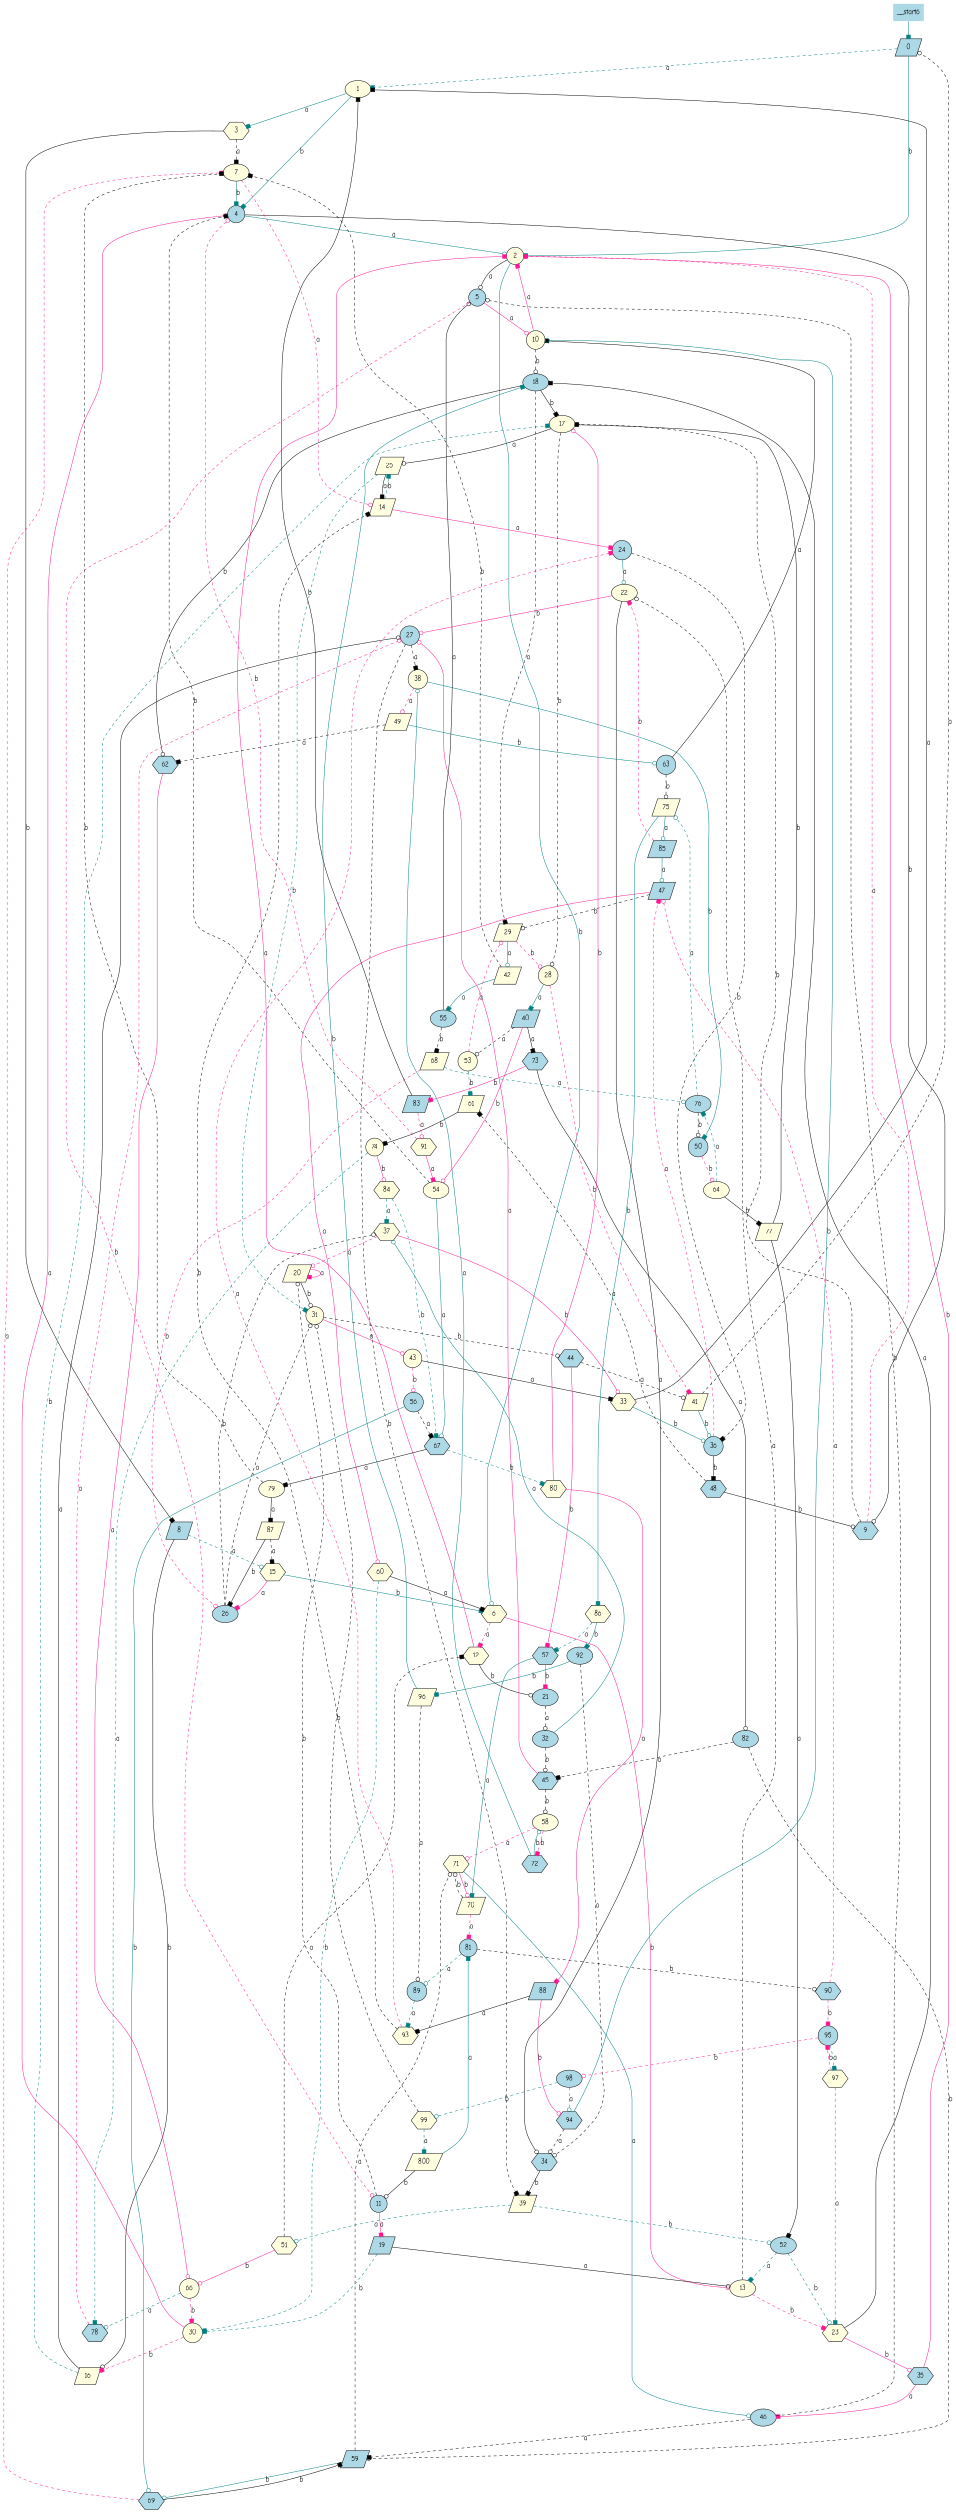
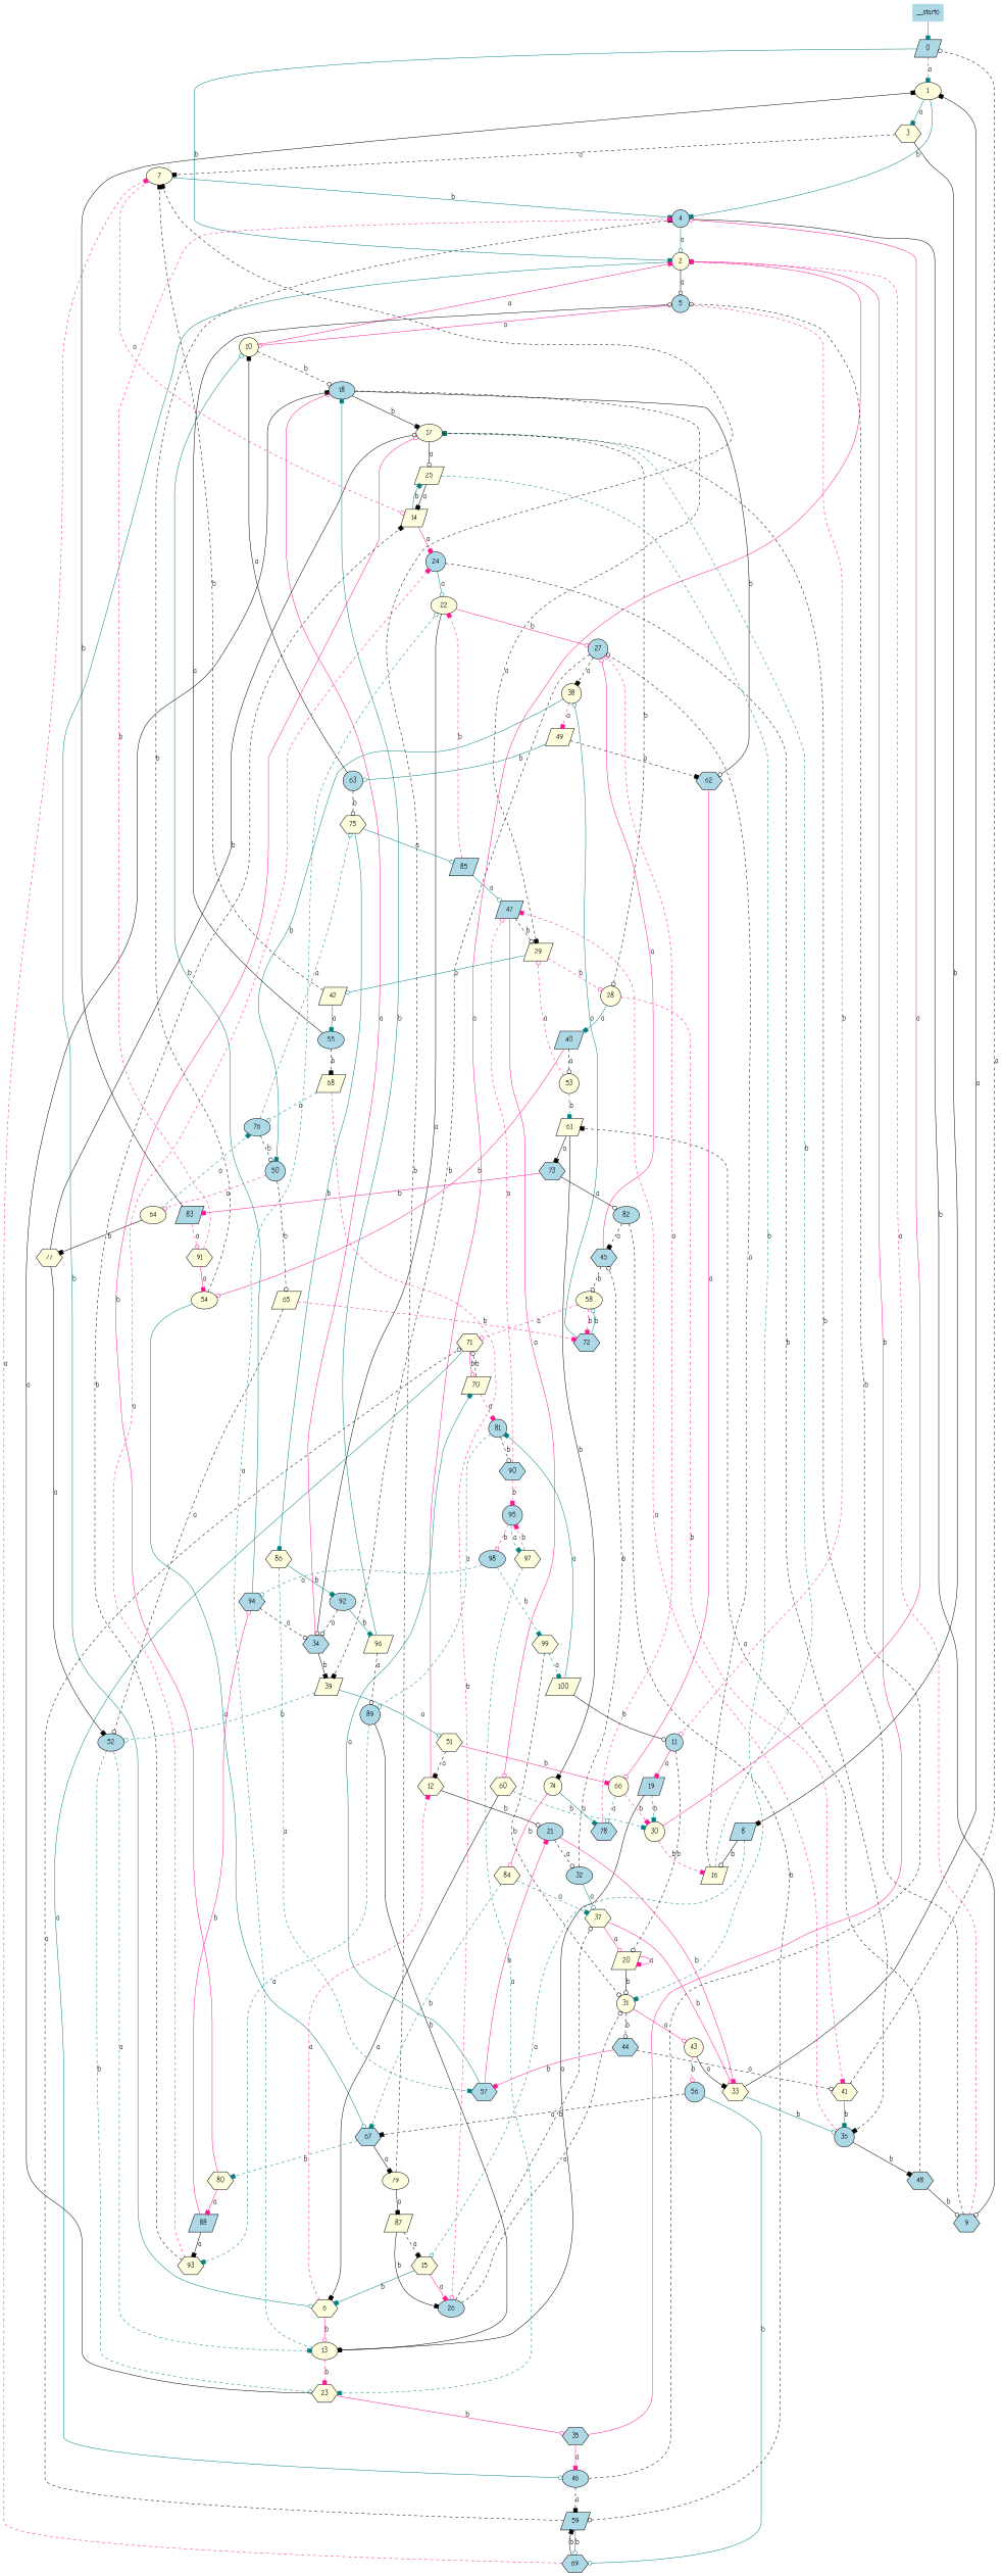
  digraph {
    fontname="Comic Neue"
    node [fillcolor=lightyellow fontname="Comic Neue" shape=hexagon style=filled]
    edge [arrowhead=box color=black fontname="Comic Neue" style=dashed]
    n1 [fillcolor=lightblue label=__start6 shape=none]
    0 [fillcolor=lightblue shape=parallelogram]
    1 [shape=ellipse]
    2 [shape=circle]
    3
    4 [fillcolor=lightblue shape=circle]
    5 [fillcolor=lightblue shape=circle]
    6
    7 [shape=ellipse]
    8 [fillcolor=lightblue shape=parallelogram]
    9 [fillcolor=lightblue]
    10 [shape=circle]
    11 [fillcolor=lightblue shape=circle]
    12
    13 [shape=ellipse]
    14 [shape=parallelogram]
    15
    16 [shape=parallelogram]
    17 [shape=ellipse]
    18 [fillcolor=lightblue shape=ellipse]
    19 [fillcolor=lightblue shape=parallelogram]
    20 [shape=parallelogram]
    21 [fillcolor=lightblue shape=ellipse]
    22 [shape=ellipse]
    23
    24 [fillcolor=lightblue shape=circle]
    25 [shape=parallelogram]
    26 [fillcolor=lightblue shape=ellipse]
    27 [fillcolor=lightblue shape=circle]
    28 [shape=circle]
    29 [shape=parallelogram]
    62 [fillcolor=lightblue]
    30 [shape=circle]
    31 [shape=circle]
    32 [fillcolor=lightblue shape=ellipse]
    33
    34 [fillcolor=lightblue]
    35 [fillcolor=lightblue]
    36 [fillcolor=lightblue shape=circle]
    37
    38 [shape=circle]
    39 [shape=parallelogram]
    40 [fillcolor=lightblue shape=parallelogram]
-   41 [shape=parallelogram]
+   41
    42 [shape=parallelogram]
    43 [shape=circle]
    44 [fillcolor=lightblue]
    45 [fillcolor=lightblue]
    46 [fillcolor=lightblue shape=ellipse]
    47 [fillcolor=lightblue shape=parallelogram]
    48 [fillcolor=lightblue]
    49 [shape=parallelogram]
    50 [fillcolor=lightblue shape=circle]
    51
    52 [fillcolor=lightblue shape=ellipse]
    53 [shape=circle]
    54 [shape=ellipse]
    55 [fillcolor=lightblue shape=ellipse]
    56 [fillcolor=lightblue shape=circle]
    57 [fillcolor=lightblue]
    58 [shape=ellipse]
    59 [fillcolor=lightblue shape=parallelogram]
    60
    61 [shape=parallelogram]
    63 [fillcolor=lightblue shape=circle]
    64 [shape=ellipse]
+   65 [shape=parallelogram]
    66 [shape=circle]
    67 [fillcolor=lightblue]
    68 [shape=parallelogram]
    69 [fillcolor=lightblue]
    70 [shape=parallelogram]
    71
    72 [fillcolor=lightblue]
    73 [fillcolor=lightblue]
    74 [shape=circle]
-   75 [shape=parallelogram]
+   75
    76 [fillcolor=lightblue shape=ellipse]
-   77 [shape=parallelogram]
+   77
    78 [fillcolor=lightblue]
    79 [shape=ellipse]
    80
    81 [fillcolor=lightblue shape=circle]
    82 [fillcolor=lightblue shape=ellipse]
    83 [fillcolor=lightblue shape=parallelogram]
    84
    85 [fillcolor=lightblue shape=parallelogram]
    86
    87 [shape=parallelogram]
    88 [fillcolor=lightblue shape=parallelogram]
    89 [fillcolor=lightblue shape=circle]
    90 [fillcolor=lightblue]
    91
    92 [fillcolor=lightblue shape=ellipse]
    93
    94 [fillcolor=lightblue]
    95 [fillcolor=lightblue shape=circle]
    96 [shape=parallelogram]
    97
    98 [fillcolor=lightblue shape=ellipse]
    99
-   100 [shape=parallelogram label=800]
+   100 [shape=parallelogram]
    n1 -> 0 [color=teal style=solid]
    0 -> 1 [color=teal label=a]
    0 -> 2 [color=teal label=b style=solid]
    1 -> 3 [color=teal label=a style=solid]
    1 -> 4 [color=teal label=b style=solid]
    2 -> 5 [arrowhead=odot label=a style=solid]
    2 -> 6 [arrowhead=odot color=teal label=b style=solid]
    3 -> 7 [label=a]
    3 -> 8 [label=b style=solid]
    4 -> 2 [arrowhead=odot color=teal label=a style=solid]
    4 -> 9 [arrowhead=odot label=b style=solid]
    5 -> 10 [arrowhead=odot color=deeppink label=a style=solid]
    5 -> 11 [arrowhead=odot color=deeppink label=b]
    6 -> 12 [color=deeppink label=a]
    6 -> 13 [arrowhead=odot color=deeppink label=b style=solid]
    7 -> 4 [color=teal label=b style=solid]
    7 -> 14 [arrowhead=odot color=deeppink label=a]
    8 -> 15 [arrowhead=odot color=teal label=a]
    8 -> 16 [arrowhead=odot label=b style=solid]
    9 -> 2 [arrowhead=odot color=deeppink label=a]
    9 -> 17 [label=b]
    10 -> 2 [color=deeppink label=a style=solid]
    10 -> 18 [arrowhead=odot label=b]
    11 -> 19 [color=deeppink label=a style=solid]
    11 -> 20 [arrowhead=odot label=b]
    12 -> 2 [color=deeppink label=a style=solid]
    12 -> 21 [arrowhead=odot label=b style=solid]
-   13 -> 22 [arrowhead=odot label=a]
+   13 -> 22 [arrowhead=odot color=teal label=a]
    13 -> 23 [color=deeppink label=b]
    14 -> 24 [color=deeppink label=a style=solid]
-   14 -> 25 [color=teal label=b]
+   14 -> 25 [color=teal label=b style=solid]
    15 -> 6 [color=teal label=b style=solid]
    15 -> 26 [color=deeppink label=a style=solid]
    16 -> 17 [color=teal label=b]
-   16 -> 27 [arrowhead=odot label=a style=solid]
+   16 -> 27 [arrowhead=odot label=a]
    17 -> 25 [arrowhead=odot label=a style=solid]
    17 -> 28 [arrowhead=odot label=b]
    18 -> 17 [label=b style=solid]
    18 -> 29 [label=a]
    18 -> 62 [arrowhead=odot label=b style=solid]
    19 -> 13 [arrowhead=odot label=a style=solid]
    19 -> 30 [color=teal label=b]
    20 -> 20 [color=deeppink label=a style=solid]
    20 -> 31 [arrowhead=odot label=b style=solid]
    21 -> 32 [arrowhead=odot label=a]
+   21 -> 33 [color=deeppink label=b style=solid]
    22 -> 27 [arrowhead=odot color=deeppink label=b style=solid]
    22 -> 34 [arrowhead=odot label=a style=solid]
    23 -> 18 [label=a style=solid]
    23 -> 35 [arrowhead=odot color=deeppink label=b style=solid]
    24 -> 22 [arrowhead=odot color=teal label=a style=solid]
    24 -> 36 [label=b]
    25 -> 14 [label=a style=solid]
    25 -> 31 [color=teal label=b]
    26 -> 31 [arrowhead=odot label=a]
    26 -> 37 [arrowhead=odot label=b]
    27 -> 38 [label=a]
    27 -> 39 [label=b]
    28 -> 40 [color=teal label=a style=solid]
    28 -> 41 [color=deeppink label=b]
    29 -> 28 [arrowhead=odot color=deeppink label=b]
    29 -> 42 [arrowhead=odot color=teal label=a style=solid]
    62 -> 66 [arrowhead=odot color=deeppink label=a style=solid]
    30 -> 4 [arrowhead=odot color=deeppink label=a style=solid]
    30 -> 16 [color=deeppink label=b]
    31 -> 43 [arrowhead=odot color=deeppink label=a style=solid]
    31 -> 44 [arrowhead=odot label=b]
    32 -> 37 [arrowhead=odot color=teal label=a style=solid]
    32 -> 45 [arrowhead=odot label=b]
    33 -> 1 [label=a style=solid]
    33 -> 36 [arrowhead=odot color=teal label=b style=solid]
+   34 -> 18 [arrowhead=odot color=deeppink label=a style=solid]
    34 -> 39 [label=b style=solid]
    35 -> 2 [color=deeppink label=b style=solid]
    35 -> 46 [color=deeppink label=a style=solid]
    36 -> 47 [color=deeppink label=a]
    36 -> 48 [label=b style=solid]
-   37 -> 20 [arrowhead=odot color=deeppink label=a]
+   37 -> 20 [arrowhead=odot color=deeppink label=a style=solid]
    37 -> 33 [arrowhead=odot color=deeppink label=b style=solid]
-   38 -> 49 [arrowhead=odot color=deeppink label=a]
+   38 -> 49 [color=deeppink label=a]
    38 -> 50 [color=teal label=b style=solid]
-   39 -> 51 [arrowhead=odot color=teal label=a]
+   39 -> 51 [arrowhead=odot color=teal label=a style=solid]
    39 -> 52 [arrowhead=odot color=teal label=b]
    40 -> 53 [arrowhead=odot label=a]
    40 -> 54 [arrowhead=odot color=deeppink label=b style=solid]
    41 -> 0 [arrowhead=odot label=a]
-   41 -> 36 [arrowhead=odot color=teal label=b style=solid]
+   41 -> 36 [color=teal label=b style=solid]
    42 -> 7 [label=b]
    42 -> 55 [color=teal label=a style=solid]
    43 -> 33 [label=a style=solid]
    43 -> 56 [arrowhead=odot color=deeppink label=b]
    44 -> 41 [arrowhead=odot label=a]
    44 -> 57 [color=deeppink label=b style=solid]
    45 -> 27 [arrowhead=odot color=deeppink label=a style=solid]
    45 -> 58 [arrowhead=odot label=b]
    46 -> 5 [arrowhead=odot label=b]
    46 -> 59 [label=a]
    47 -> 29 [arrowhead=odot label=b]
    47 -> 60 [arrowhead=odot color=deeppink label=a style=solid]
    48 -> 9 [arrowhead=odot label=b style=solid]
    48 -> 61 [label=a]
    49 -> 62 [label=a]
    49 -> 63 [arrowhead=odot color=teal label=b style=solid]
-   50 -> 64 [arrowhead=odot color=deeppink label=b]
+   50 -> 64 [arrowhead=odot color=deeppink label=a]
+   50 -> 65 [arrowhead=odot label=b]
    51 -> 12 [label=a]
-   51 -> 66 [arrowhead=odot color=deeppink label=b style=solid]
+   51 -> 66 [color=deeppink label=b style=solid]
    52 -> 13 [color=teal label=a]
    52 -> 23 [arrowhead=odot color=teal label=b]
    53 -> 29 [arrowhead=odot color=deeppink label=a]
    53 -> 61 [color=teal label=b]
    54 -> 4 [label=b]
    54 -> 67 [arrowhead=odot color=teal label=a style=solid]
    55 -> 5 [arrowhead=odot label=a style=solid]
    55 -> 68 [label=b]
    56 -> 67 [label=a]
    56 -> 69 [arrowhead=odot color=teal label=b style=solid]
    57 -> 21 [color=deeppink label=b style=solid]
    57 -> 70 [color=teal label=a style=solid]
    58 -> 71 [arrowhead=odot color=deeppink label=a]
    58 -> 72 [color=deeppink label=b]
    59 -> 69 [arrowhead=odot color=teal label=b style=solid]
    59 -> 71 [arrowhead=odot label=a]
    60 -> 6 [label=a style=solid]
    60 -> 30 [color=teal label=b]
-   40 -> 73 [label=a style=solid]
+   61 -> 73 [label=a style=solid]
    61 -> 74 [label=b style=solid]
    63 -> 10 [label=a style=solid]
    63 -> 75 [arrowhead=odot label=b]
    64 -> 76 [color=teal label=a]
    64 -> 77 [label=b style=solid]
+   65 -> 52 [arrowhead=odot label=a]
+   65 -> 72 [color=deeppink label=b]
    66 -> 30 [color=deeppink label=b]
    66 -> 78 [arrowhead=odot color=teal label=a]
    67 -> 79 [label=a style=solid]
    67 -> 80 [color=teal label=b]
    68 -> 26 [arrowhead=odot color=deeppink label=b]
    68 -> 76 [arrowhead=odot color=teal label=a]
    69 -> 7 [color=deeppink label=a]
    69 -> 59 [label=b style=solid]
    70 -> 71 [arrowhead=odot label=b]
    70 -> 81 [color=deeppink label=a]
    71 -> 46 [arrowhead=odot color=teal label=a style=solid]
    71 -> 70 [arrowhead=odot color=deeppink label=b style=solid]
    72 -> 38 [arrowhead=odot color=teal label=a style=solid]
    72 -> 58 [arrowhead=odot color=teal label=b style=solid]
    73 -> 82 [arrowhead=odot label=a style=solid]
    73 -> 83 [color=deeppink label=b style=solid]
-   74 -> 78 [color=teal label=a]
+   74 -> 78 [color=teal label=a style=solid]
    74 -> 84 [arrowhead=odot color=deeppink label=b style=solid]
    75 -> 85 [arrowhead=odot color=teal label=a style=solid]
    75 -> 86 [color=teal label=b style=solid]
    76 -> 50 [arrowhead=odot label=b]
    76 -> 75 [arrowhead=odot color=teal label=a]
    77 -> 17 [arrowhead=odot label=b style=solid]
    77 -> 52 [label=a style=solid]
    78 -> 27 [arrowhead=odot color=deeppink label=a]
    79 -> 7 [label=b]
    79 -> 87 [label=a style=solid]
    80 -> 17 [arrowhead=odot color=deeppink label=b style=solid]
    80 -> 88 [color=deeppink label=a style=solid]
    81 -> 89 [arrowhead=odot color=teal label=a]
    81 -> 90 [arrowhead=odot label=b]
    82 -> 45 [label=a]
    82 -> 59 [arrowhead=odot label=b]
    83 -> 1 [label=b style=solid]
    83 -> 91 [arrowhead=odot color=deeppink label=a]
    84 -> 37 [color=teal label=a]
    84 -> 67 [color=teal label=b]
    85 -> 22 [color=deeppink label=b]
    85 -> 47 [arrowhead=odot color=teal label=a style=solid]
    86 -> 57 [color=teal label=a]
    86 -> 92 [color=teal label=b style=solid]
    87 -> 15 [label=a]
    87 -> 26 [label=b style=solid]
    88 -> 93 [label=a style=solid]
    88 -> 94 [arrowhead=odot color=deeppink label=b style=solid]
+   89 -> 13 [label=b style=solid]
    89 -> 93 [color=teal label=a]
    90 -> 47 [arrowhead=odot color=deeppink label=a]
    90 -> 95 [color=deeppink label=b]
-   91 -> 4 [arrowhead=odot color=deeppink label=b]
+   91 -> 4 [color=deeppink label=b]
    91 -> 54 [color=deeppink label=a style=solid]
    92 -> 34 [arrowhead=odot label=a]
    92 -> 96 [color=teal label=b style=solid]
    93 -> 14 [label=b]
    93 -> 24 [color=deeppink label=a]
    94 -> 10 [arrowhead=odot color=teal label=b style=solid]
    94 -> 34 [arrowhead=odot label=a]
    95 -> 97 [color=teal label=a]
    95 -> 98 [arrowhead=odot color=deeppink label=b]
    96 -> 18 [color=teal label=b style=solid]
    96 -> 89 [arrowhead=odot label=a]
    97 -> 23 [color=teal label=a]
    97 -> 95 [color=deeppink label=b]
    98 -> 94 [arrowhead=odot color=teal label=a]
-   98 -> 99 [arrowhead=odot color=teal label=b]
+   98 -> 99 [color=teal label=b]
    99 -> 31 [arrowhead=odot label=b]
    99 -> 100 [color=teal label=a]
    100 -> 11 [arrowhead=odot label=b style=solid]
    100 -> 81 [color=teal label=a style=solid]
  }
